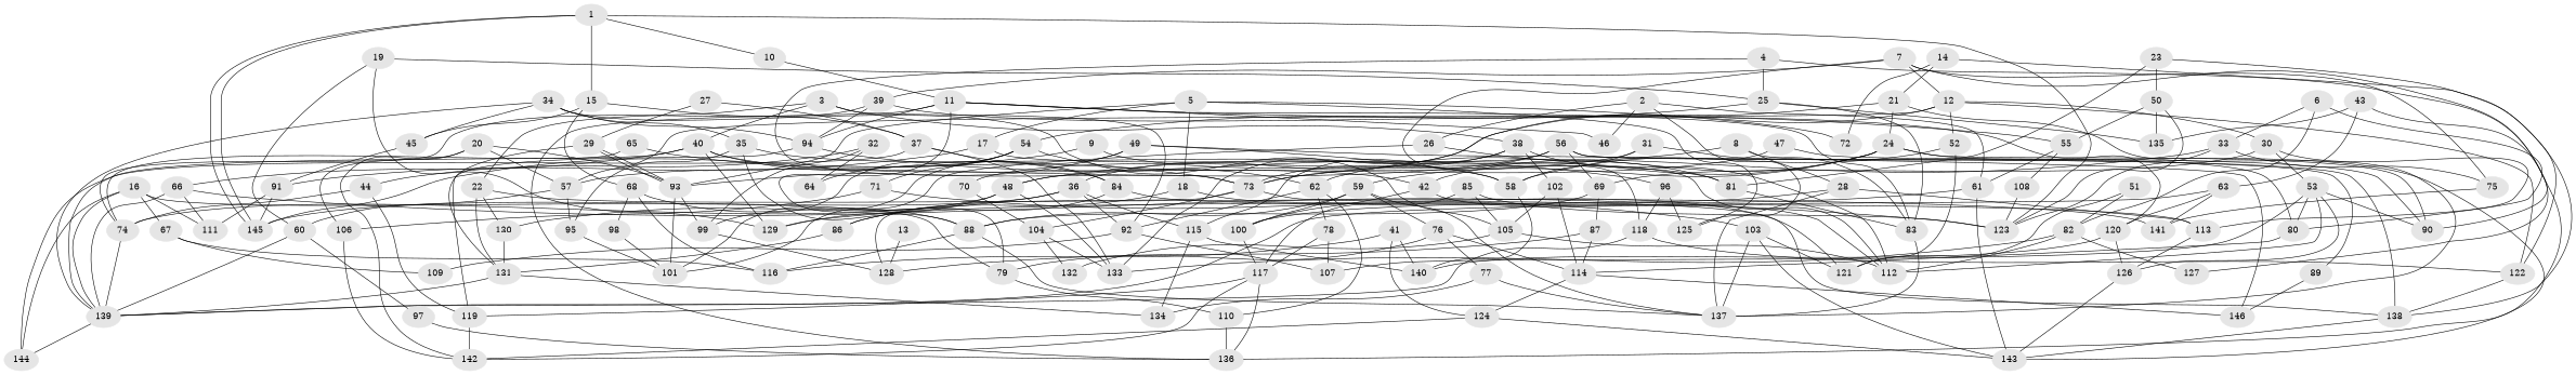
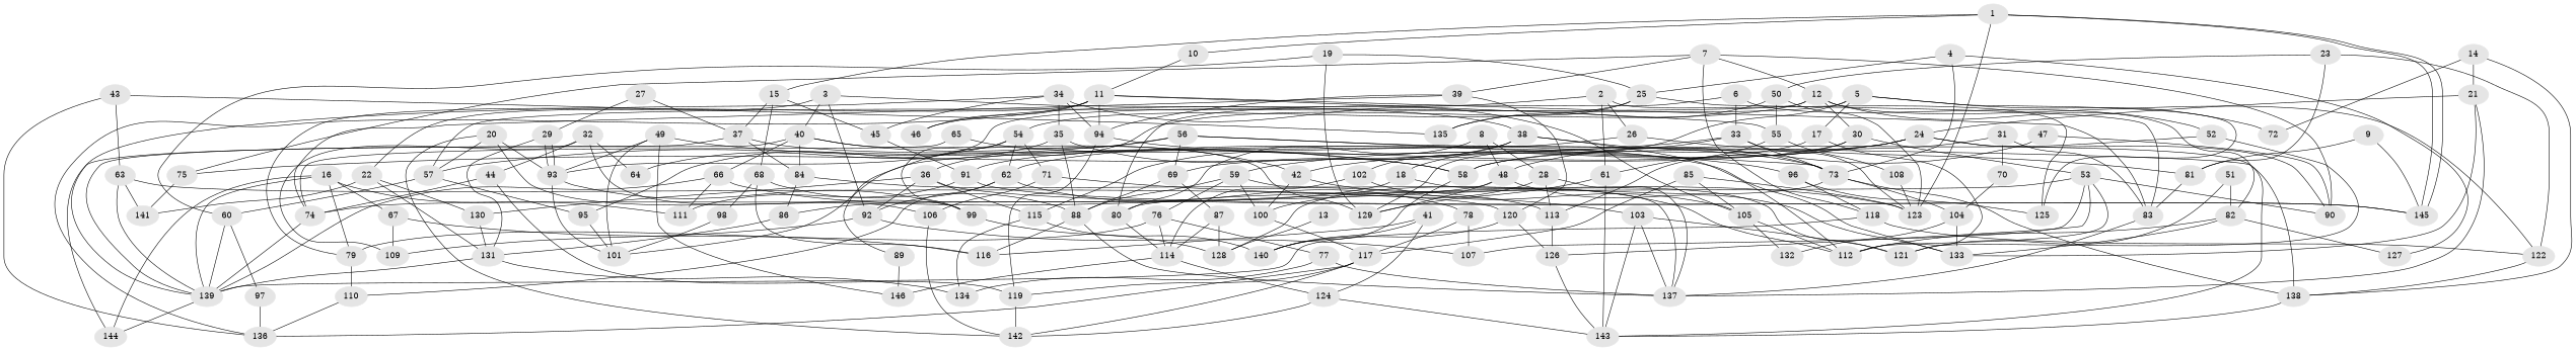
  graph {
    node [color=gray90 style=filled]
    1
    10
    15
    123
    145
    11
    37
    45
    68
    2
    26
    46
    61
    125
    81
    101
    129
    143
    3
    22
    38
    40
    92
    130
    131
    141
    73
    112
    115
    102
    139
    42
    84
    66
    109
    107
    4
    25
    127
    83
    54
    135
    128
    138
    104
    5
    17
    18
    72
    93
    91
    86
    121
    99
    6
    33
    80
    82
    75
    114
    133
    7
    12
    39
    90
    118
    122
    30
    36
    52
    57
    94
    74
    120
    8
    28
    48
    137
    100
    113
    9
    55
    79
    136
    108
    110
    119
    96
    53
    69
    58
    60
    95
    13
    88
    116
    14
    21
    24
    144
    98
    16
    67
    111
    19
    97
    20
    106
    142
    59
    62
    134
    23
    50
    76
    78
    64
    71
    27
    29
    117
    126
    87
    31
    70
    140
    32
    44
    34
    35
    105
    132
    41
    124
    43
    63
    47
    49
    146
    51
    103
    56
    89
    77
    65
    85
    1 -- 10
    1 -- 15
    1 -- 123
    1 -- 145
    1 -- 145
    10 -- 11
    15 -- 37
    15 -- 45
    15 -- 68
    11 -- 46
    11 -- 83
    11 -- 94
    11 -- 55
    11 -- 79
    11 -- 136
    37 -- 84
    37 -- 133
    37 -- 144
    45 -- 91
    68 -- 88
    68 -- 116
    68 -- 98
    2 -- 26
    2 -- 46
    2 -- 61
    2 -- 125
    26 -- 81
    26 -- 101
    61 -- 129
    61 -- 143
    81 -- 83
    3 -- 22
    3 -- 38
    3 -- 40
    3 -- 92
    22 -- 130
    22 -- 131
    22 -- 141
    38 -- 73
    38 -- 112
    38 -- 115
    38 -- 102
    40 -- 129
    40 -- 139
    40 -- 42
    40 -- 84
    40 -- 66
    92 -- 109
    92 -- 107
    130 -- 131
    131 -- 139
    131 -- 134
    73 -- 128
    73 -- 138
    73 -- 104
    115 -- 134
    115 -- 140
    102 -- 114
    102 -- 105
    139 -- 144
    42 -- 112
    42 -- 100
    84 -- 86
    84 -- 113
    66 -- 123
    66 -- 139
    66 -- 111
    4 -- 73
    4 -- 25
    4 -- 127
    25 -- 83
    25 -- 54
    25 -- 135
    83 -- 137
    54 -- 99
    54 -- 62
    54 -- 64
    54 -- 71
    138 -- 143
    104 -- 133
    104 -- 132
    5 -- 125
    5 -- 17
    5 -- 18
    5 -- 72
    5 -- 93
    17 -- 112
    17 -- 91
    18 -- 86
    18 -- 121
    93 -- 101
    93 -- 99
    91 -- 145
    91 -- 111
    86 -- 131
    99 -- 128
    6 -- 33
    6 -- 80
    6 -- 82
    33 -- 123
+   33 -- 129
    33 -- 73
    33 -- 75
    80 -- 114
    82 -- 112
    82 -- 127
    82 -- 133
    75 -- 141
    114 -- 124
    114 -- 146
    7 -- 75
    7 -- 12
    7 -- 39
    7 -- 90
    7 -- 118
    12 -- 122
    12 -- 30
    12 -- 36
    12 -- 52
    12 -- 57
    39 -- 94
    39 -- 74
    39 -- 120
    118 -- 139
    118 -- 122
    122 -- 138
    30 -- 113
    30 -- 53
    30 -- 69
    36 -- 145
    36 -- 92
    36 -- 130
    36 -- 115
    52 -- 121
    52 -- 58
    57 -- 60
    57 -- 95
    94 -- 119
    94 -- 96
    74 -- 139
    120 -- 126
    120 -- 140
    8 -- 80
    8 -- 28
    8 -- 48
    28 -- 137
    28 -- 100
    28 -- 113
    48 -- 129
    48 -- 133
    48 -- 74
    100 -- 117
    113 -- 126
    9 -- 145
    9 -- 81
    55 -- 61
    55 -- 108
    79 -- 110
    108 -- 123
    110 -- 136
    119 -- 142
    96 -- 125
    96 -- 118
    53 -- 112
    53 -- 107
    53 -- 80
    53 -- 90
    53 -- 126
    69 -- 88
    69 -- 87
    58 -- 140
    60 -- 139
    60 -- 97
    95 -- 101
    13 -- 128
    88 -- 137
    88 -- 116
    14 -- 138
    14 -- 72
    14 -- 21
    21 -- 133
    21 -- 137
    21 -- 24
    24 -- 143
    24 -- 42
    24 -- 90
    24 -- 59
    24 -- 62
    98 -- 101
    16 -- 139
    16 -- 79
    16 -- 144
    16 -- 67
    16 -- 111
    67 -- 109
    67 -- 116
    19 -- 129
    19 -- 25
    19 -- 60
    97 -- 136
    20 -- 93
    20 -- 57
    20 -- 106
    20 -- 142
    106 -- 142
    59 -- 137
    59 -- 100
    59 -- 88
    59 -- 76
    62 -- 92
    62 -- 110
    62 -- 78
    23 -- 81
    23 -- 122
    23 -- 50
    50 -- 123
    50 -- 135
    50 -- 55
    76 -- 114
    76 -- 79
    76 -- 77
    78 -- 107
    78 -- 117
    71 -- 106
    71 -- 103
    27 -- 37
    27 -- 29
    29 -- 131
    29 -- 93
    29 -- 93
    117 -- 136
    117 -- 119
    117 -- 142
    126 -- 143
    87 -- 128
    87 -- 114
    31 -- 83
    31 -- 58
    31 -- 70
    70 -- 104
+   32 -- 109
    32 -- 99
    32 -- 64
    32 -- 44
    44 -- 74
    44 -- 119
    34 -- 45
    34 -- 139
    34 -- 94
    34 -- 35
    34 -- 105
    35 -- 58
    35 -- 95
    35 -- 88
    105 -- 112
    105 -- 132
    41 -- 116
    41 -- 140
    41 -- 124
    124 -- 143
    124 -- 142
    43 -- 135
    43 -- 136
    43 -- 63
    63 -- 141
    63 -- 139
    63 -- 120
    47 -- 90
    47 -- 48
    49 -- 101
    49 -- 93
    49 -- 58
    49 -- 146
    51 -- 121
    51 -- 82
    103 -- 143
    103 -- 121
    103 -- 137
    56 -- 73
    56 -- 138
    56 -- 57
    56 -- 69
    56 -- 89
    89 -- 146
    77 -- 137
    77 -- 134
    65 -- 73
    65 -- 74
    85 -- 123
    85 -- 117
    85 -- 105
  }
